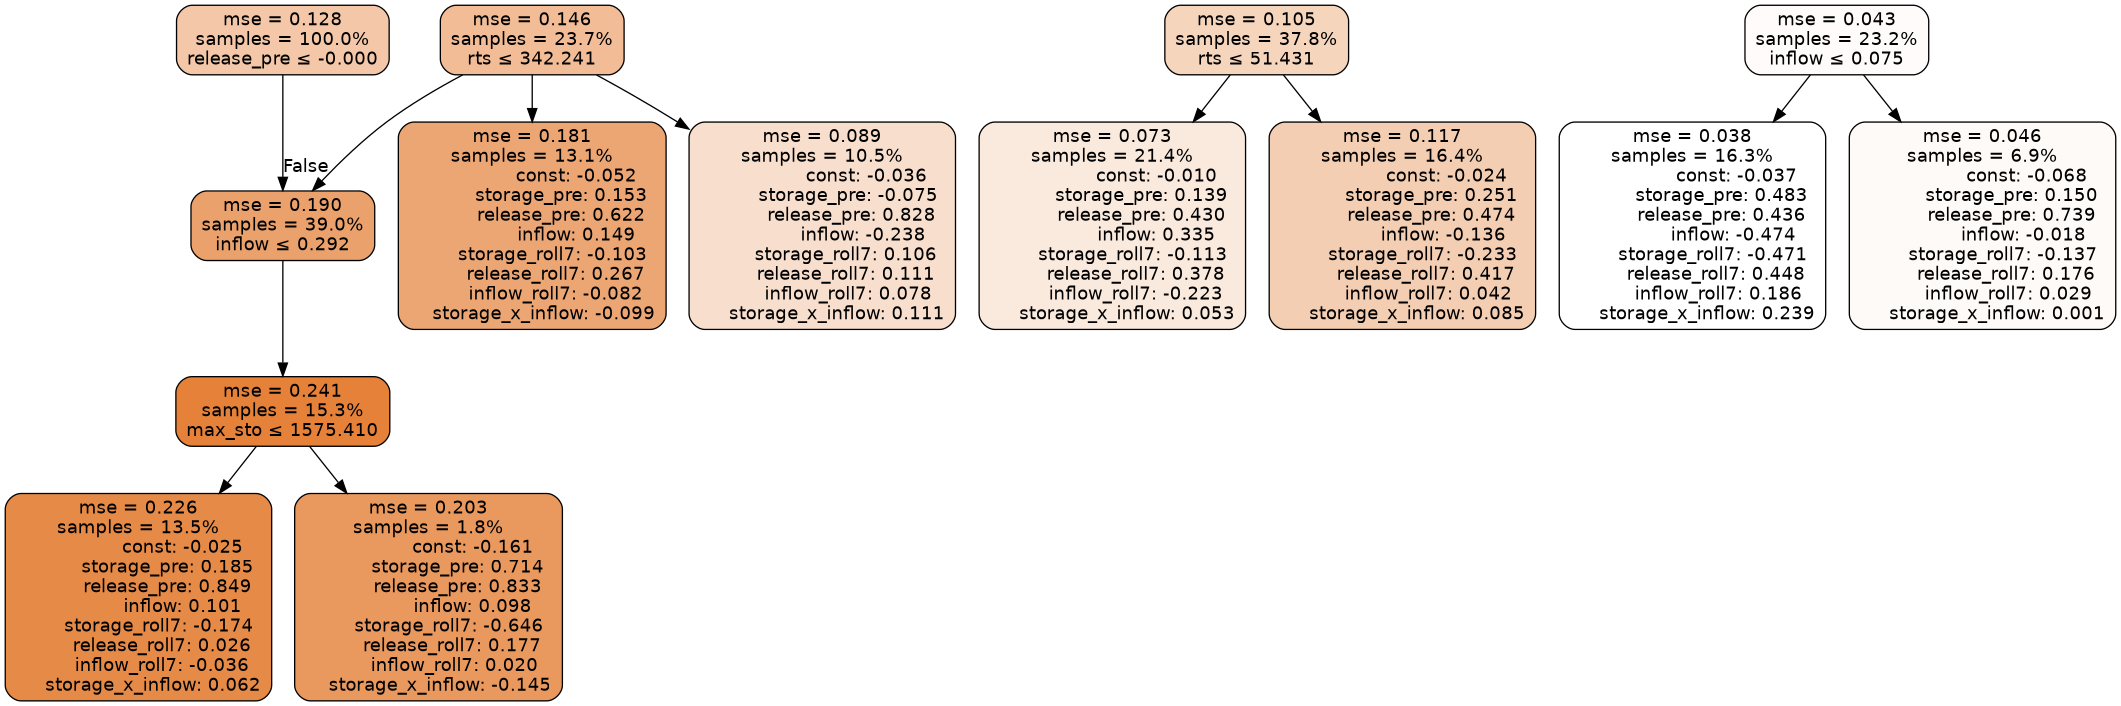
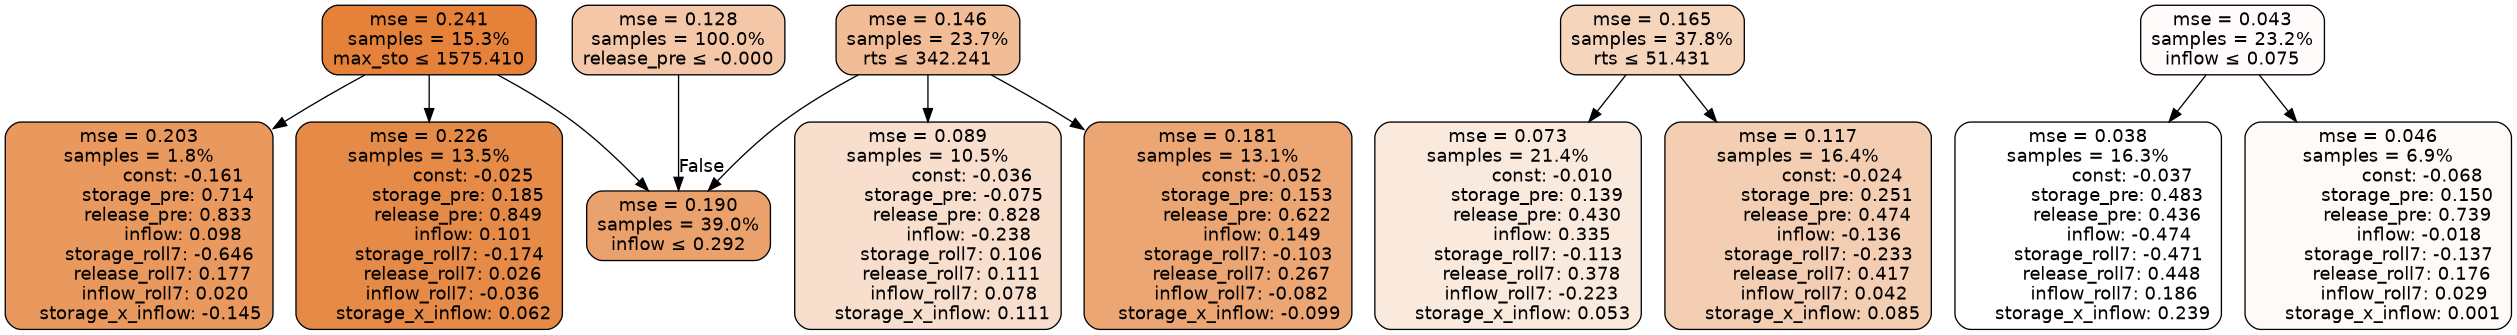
  digraph {
    node [color=black fontname=helvetica shape=rectangle style="filled, rounded"]
    edge [fontname=helvetica]
    n1 [fillcolor="#f3c7a7" label="mse = 0.128\nsamples = 100.0%\nrelease_pre &le; -0.000"]
    n2 [fillcolor="#eba16b" label="mse = 0.190\nsamples = 39.0%\ninflow &le; 0.292"]
    n3 [fillcolor="#e58139" label="mse = 0.241\nsamples = 15.3%\nmax_sto &le; 1575.410"]
-   n4 [fillcolor="#f6d5bd" label="mse = 0.105\nsamples = 37.8%\nrts &le; 51.431"]
+   n4 [fillcolor="#f6d5bd" label="mse = 0.165\nsamples = 37.8%\nrts &le; 51.431"]
    n5 [fillcolor="#fae9dd" label="mse = 0.073\nsamples = 21.4%\n               const: -0.010\n          storage_pre: 0.139\n          release_pre: 0.430\n               inflow: 0.335\n       storage_roll7: -0.113\n        release_roll7: 0.378\n        inflow_roll7: -0.223\n     storage_x_inflow: 0.053"]
    n6 [fillcolor="#f4ceb2" label="mse = 0.117\nsamples = 16.4%\n               const: -0.024\n          storage_pre: 0.251\n          release_pre: 0.474\n              inflow: -0.136\n       storage_roll7: -0.233\n        release_roll7: 0.417\n         inflow_roll7: 0.042\n     storage_x_inflow: 0.085"]
    n7 [fillcolor="#fefbfa" label="mse = 0.043\nsamples = 23.2%\ninflow &le; 0.075"]
    n8 [fillcolor="#ffffff" label="mse = 0.038\nsamples = 16.3%\n               const: -0.037\n          storage_pre: 0.483\n          release_pre: 0.436\n              inflow: -0.474\n       storage_roll7: -0.471\n        release_roll7: 0.448\n         inflow_roll7: 0.186\n     storage_x_inflow: 0.239"]
    n9 [fillcolor="#fefaf7" label="mse = 0.046\nsamples = 6.9%\n               const: -0.068\n          storage_pre: 0.150\n          release_pre: 0.739\n              inflow: -0.018\n       storage_roll7: -0.137\n        release_roll7: 0.176\n         inflow_roll7: 0.029\n     storage_x_inflow: 0.001"]
    n10 [fillcolor="#f1bc96" label="mse = 0.146\nsamples = 23.7%\nrts &le; 342.241"]
    n11 [fillcolor="#eca674" label="mse = 0.181\nsamples = 13.1%\n               const: -0.052\n          storage_pre: 0.153\n          release_pre: 0.622\n               inflow: 0.149\n       storage_roll7: -0.103\n        release_roll7: 0.267\n        inflow_roll7: -0.082\n    storage_x_inflow: -0.099"]
    n12 [fillcolor="#f8dfcd" label="mse = 0.089\nsamples = 10.5%\n               const: -0.036\n         storage_pre: -0.075\n          release_pre: 0.828\n              inflow: -0.238\n        storage_roll7: 0.106\n        release_roll7: 0.111\n         inflow_roll7: 0.078\n     storage_x_inflow: 0.111"]
    n13 [fillcolor="#e68a47" label="mse = 0.226\nsamples = 13.5%\n               const: -0.025\n          storage_pre: 0.185\n          release_pre: 0.849\n               inflow: 0.101\n       storage_roll7: -0.174\n        release_roll7: 0.026\n        inflow_roll7: -0.036\n     storage_x_inflow: 0.062"]
    n14 [fillcolor="#e9985e" label="mse = 0.203\nsamples = 1.8%\n               const: -0.161\n          storage_pre: 0.714\n          release_pre: 0.833\n               inflow: 0.098\n       storage_roll7: -0.646\n        release_roll7: 0.177\n         inflow_roll7: 0.020\n    storage_x_inflow: -0.145"]
    n1 -> n2 [headlabel=False labelangle=-45 labeldistance=2.5]
-   n2 -> n3
+   n3 -> n2
    n3 -> n13
    n3 -> n14
    n4 -> n5
    n4 -> n6
    n7 -> n8
    n7 -> n9
    n10 -> n2
    n10 -> n11
    n10 -> n12
  }
